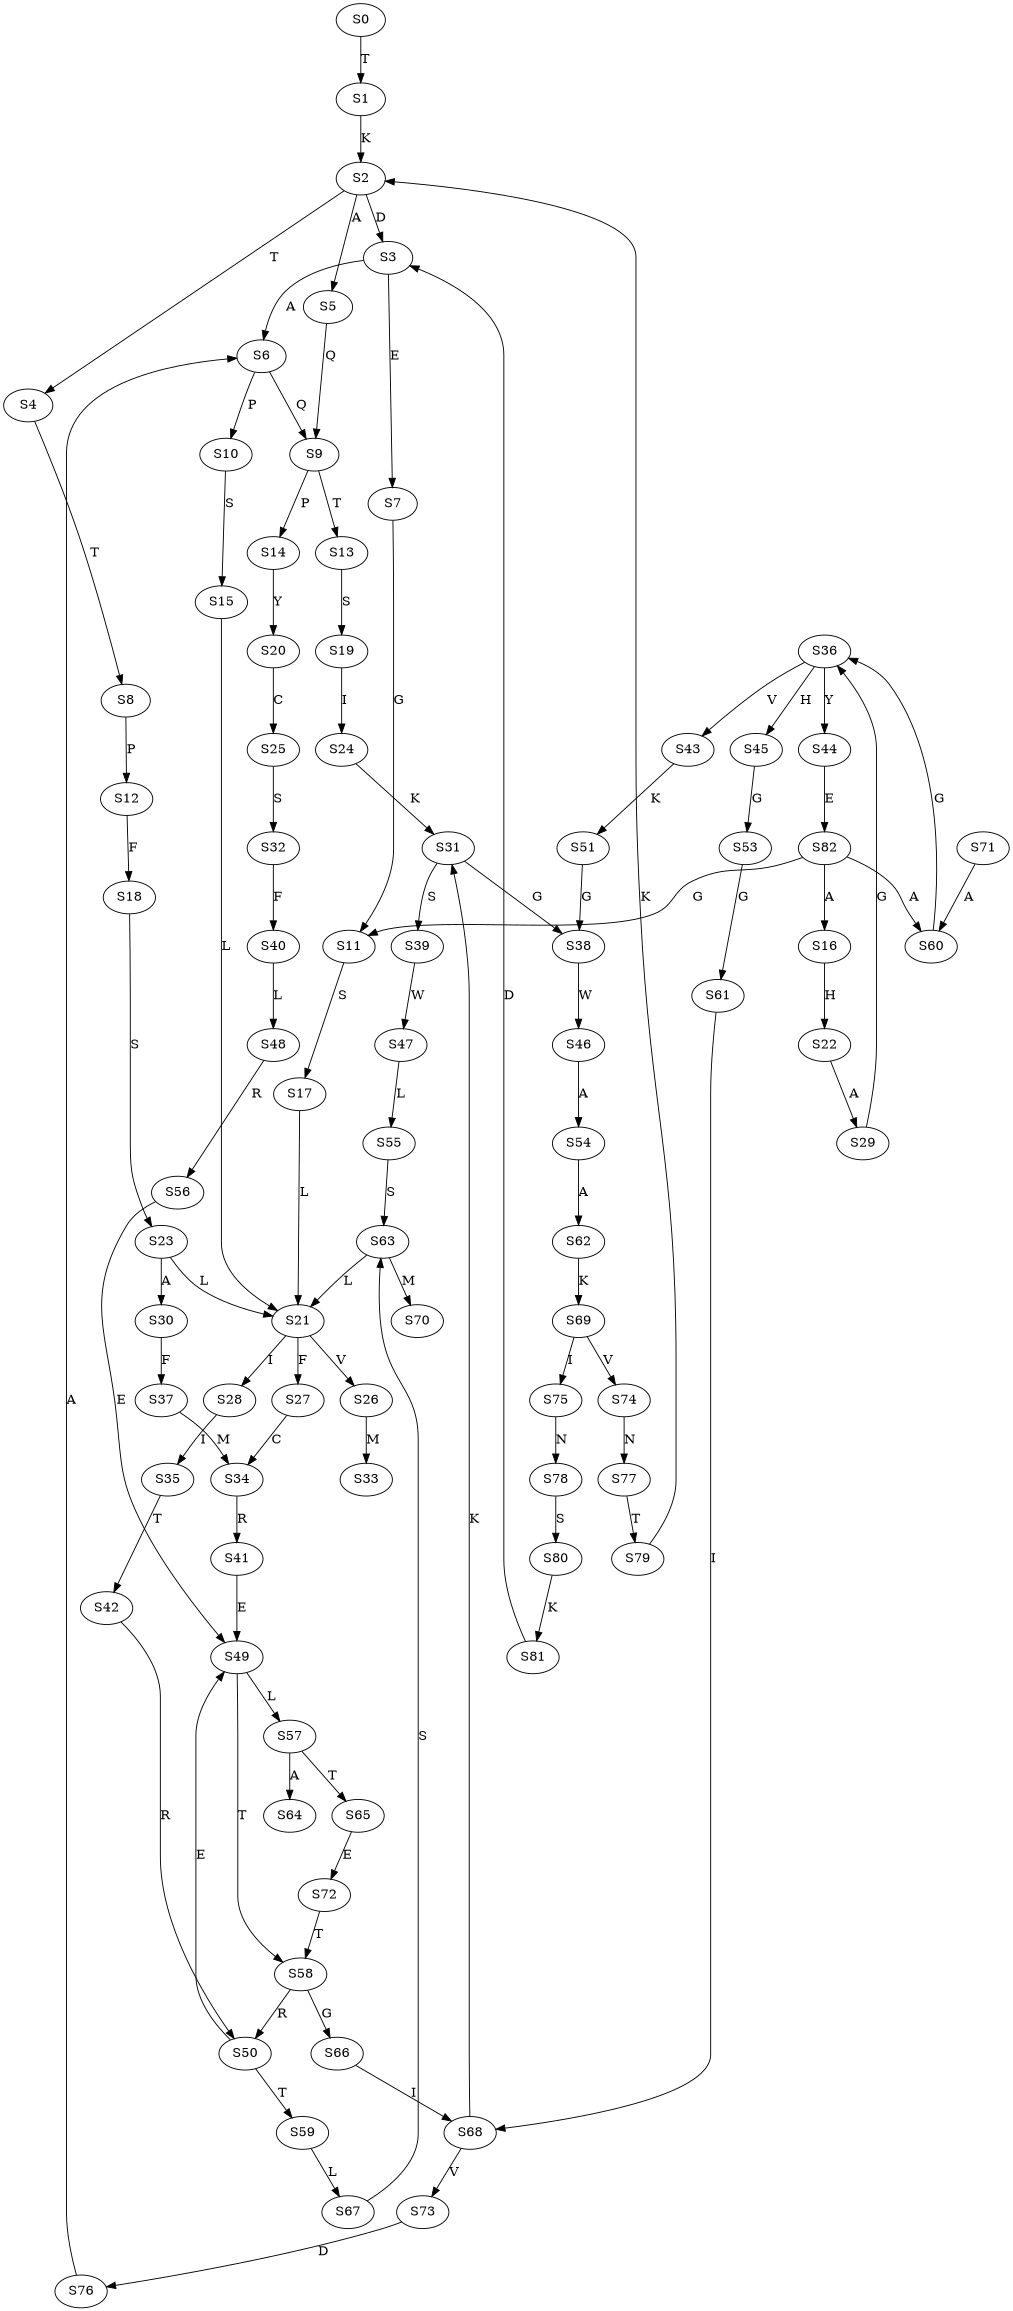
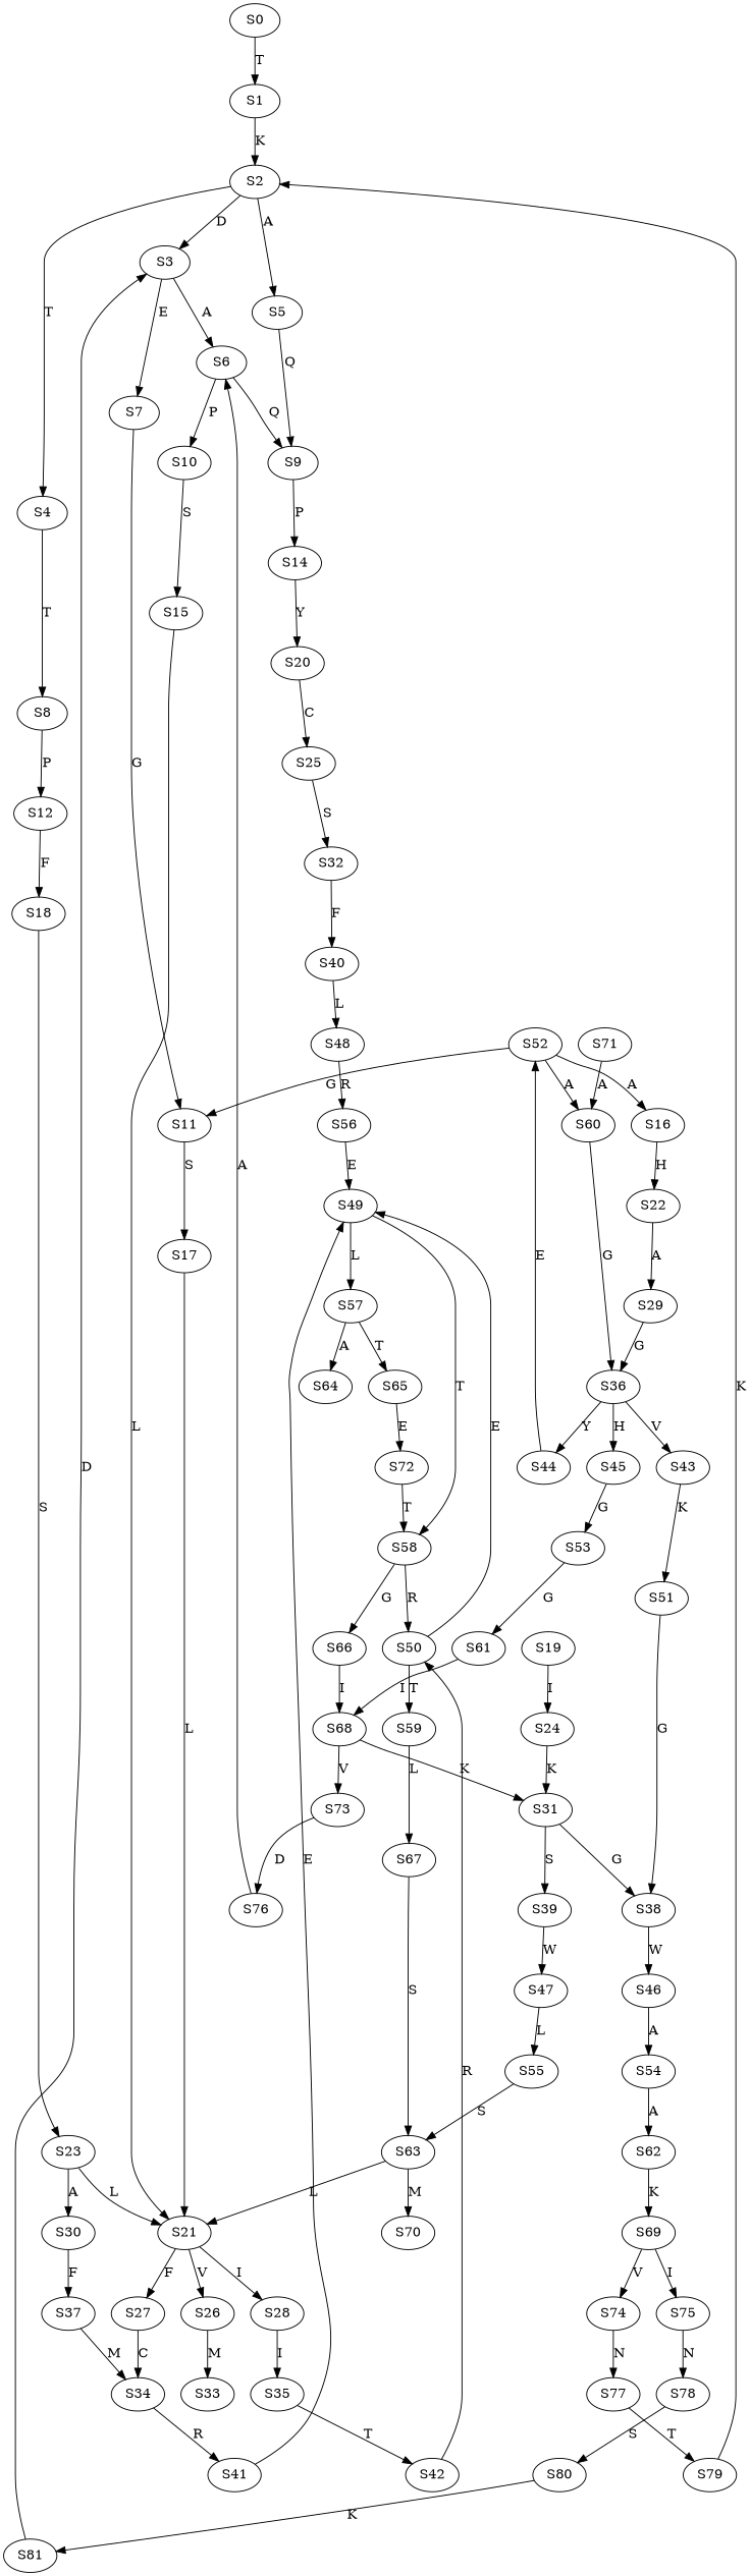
  strict digraph {
    S0
    S1
    S2
    S3
    S4
    S5
    S6
    S7
    S8
    S9
    S10
    S11
    S12
-   S13
    S14
    S15
    S17
    S18
    S19
    S20
    S21
    S16
    S22
    S23
    S24
    S25
    S26
    S27
    S28
    S29
    S30
    S31
    S32
    S33
    S34
    S35
    S36
    S37
    S38
    S39
    S40
    S41
    S42
    S43
    S44
    S45
    S46
    S47
    S48
    S49
    S50
    S51
-   S52 [label=S82]
+   S52
    S53
    S54
    S55
    S56
    S57
    S58
    S59
    S60
    S61
    S62
    S63
    S64
    S65
    S66
    S67
    S68
    S69
    S70
    S72
    S73
    S74
    S75
    S71
    S76
    S77
    S78
    S79
    S80
    S81
    S0 -> S1 [label=T]
    S1 -> S2 [label=K]
    S2 -> S3 [label=D]
    S2 -> S4 [label=T]
    S2 -> S5 [label=A]
    S3 -> S6 [label=A]
    S3 -> S7 [label=E]
    S4 -> S8 [label=T]
    S5 -> S9 [label=Q]
    S6 -> S9 [label=Q]
    S6 -> S10 [label=P]
    S7 -> S11 [label=G]
    S8 -> S12 [label=P]
-   S9 -> S13 [label=T]
    S9 -> S14 [label=P]
    S10 -> S15 [label=S]
    S11 -> S17 [label=S]
    S12 -> S18 [label=F]
-   S13 -> S19 [label=S]
    S14 -> S20 [label=Y]
    S15 -> S21 [label=L]
    S17 -> S21 [label=L]
    S18 -> S23 [label=S]
    S19 -> S24 [label=I]
    S20 -> S25 [label=C]
    S21 -> S26 [label=V]
    S21 -> S27 [label=F]
    S21 -> S28 [label=I]
    S16 -> S22 [label=H]
    S22 -> S29 [label=A]
    S23 -> S21 [label=L]
    S23 -> S30 [label=A]
    S24 -> S31 [label=K]
    S25 -> S32 [label=S]
    S26 -> S33 [label=M]
    S27 -> S34 [label=C]
    S28 -> S35 [label=I]
    S29 -> S36 [label=G]
    S30 -> S37 [label=F]
    S31 -> S38 [label=G]
    S31 -> S39 [label=S]
    S32 -> S40 [label=F]
    S34 -> S41 [label=R]
    S35 -> S42 [label=T]
    S36 -> S43 [label=V]
    S36 -> S44 [label=Y]
    S36 -> S45 [label=H]
    S37 -> S34 [label=M]
    S38 -> S46 [label=W]
    S39 -> S47 [label=W]
    S40 -> S48 [label=L]
    S41 -> S49 [label=E]
    S42 -> S50 [label=R]
    S43 -> S51 [label=K]
    S44 -> S52 [label=E]
    S45 -> S53 [label=G]
    S46 -> S54 [label=A]
    S47 -> S55 [label=L]
    S48 -> S56 [label=R]
    S49 -> S57 [label=L]
    S49 -> S58 [label=T]
    S50 -> S49 [label=E]
    S50 -> S59 [label=T]
    S51 -> S38 [label=G]
    S52 -> S11 [label=G]
    S52 -> S16 [label=A]
    S52 -> S60 [label=A]
    S53 -> S61 [label=G]
    S54 -> S62 [label=A]
    S55 -> S63 [label=S]
    S56 -> S49 [label=E]
    S57 -> S64 [label=A]
    S57 -> S65 [label=T]
    S58 -> S50 [label=R]
    S58 -> S66 [label=G]
    S59 -> S67 [label=L]
    S60 -> S36 [label=G]
    S61 -> S68 [label=I]
    S62 -> S69 [label=K]
    S63 -> S21 [label=L]
    S63 -> S70 [label=M]
    S65 -> S72 [label=E]
    S66 -> S68 [label=I]
    S67 -> S63 [label=S]
    S68 -> S31 [label=K]
    S68 -> S73 [label=V]
    S69 -> S74 [label=V]
    S69 -> S75 [label=I]
    S72 -> S58 [label=T]
    S73 -> S76 [label=D]
    S74 -> S77 [label=N]
    S75 -> S78 [label=N]
    S71 -> S60 [label=A]
    S76 -> S6 [label=A]
    S77 -> S79 [label=T]
    S78 -> S80 [label=S]
    S79 -> S2 [label=K]
    S80 -> S81 [label=K]
    S81 -> S3 [label=D]
  }
